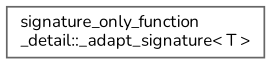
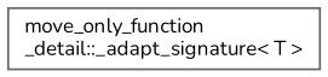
  digraph {
    rankdir=LR
    fontname=Nunito
-   n1 [color=grey40 fillcolor=white fontname=Nunito fontsize=10 height=0.2 label="signature_only_function\l_detail::_adapt_signature\< T \>" shape=box style=filled width=0.4]
+   n1 [color=grey40 fillcolor=white fontname=Nunito fontsize=10 height=0.2 label="move_only_function\l_detail::_adapt_signature\< T \>" shape=box style=filled width=0.4]
  }
